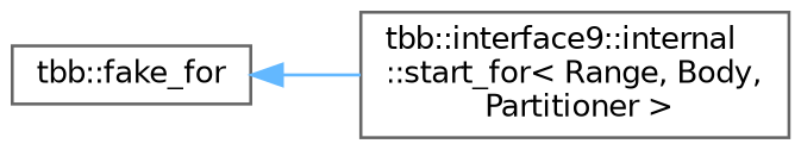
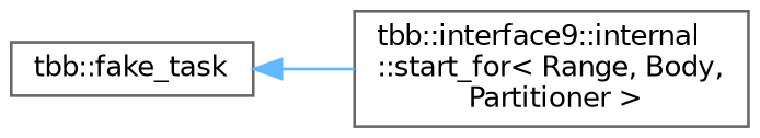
  digraph {
    rankdir=LR
    node [color=grey40 fillcolor=white fontname=Helvetica fontsize=10 shape=box style=filled]
-   n1 [height=0.2 label="tbb::fake_for" width=0.4]
+   n1 [height=0.2 label="tbb::fake_task" width=0.4]
    n2 [height=0.2 label="tbb::interface9::internal\l::start_for\< Range, Body,\l Partitioner \>" width=0.4]
    n1 -> n2 [color=steelblue1 dir=back fontname=Helvetica fontsize=10 labelfontname=Helvetica labelfontsize=10 style=solid]
  }
